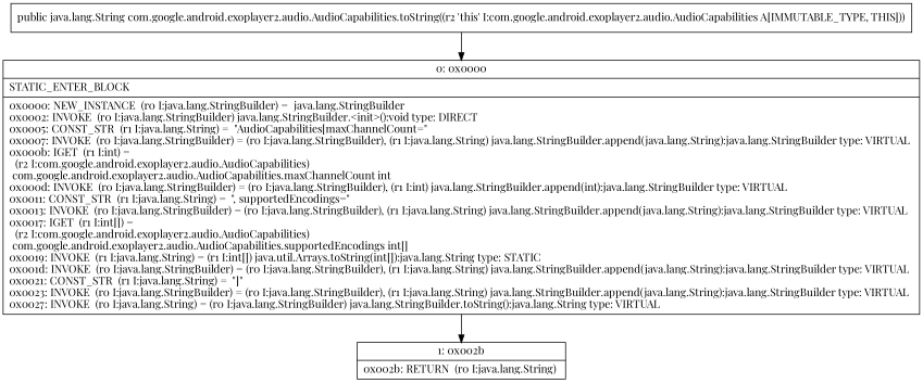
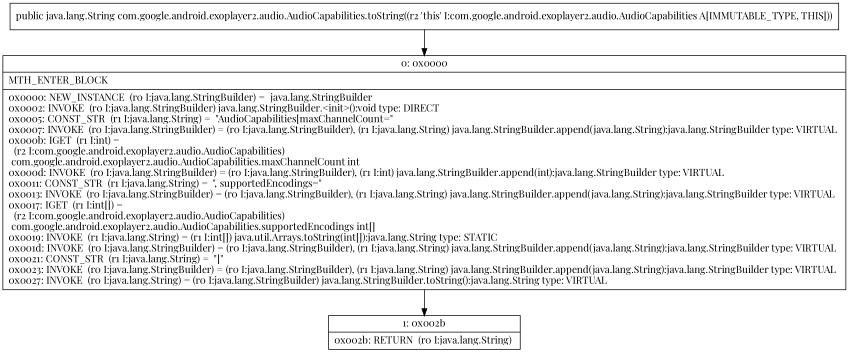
  digraph {
    fontname="Playfair Display"
    node [shape=record fontname="Playfair Display"]
    edge [fontname="Playfair Display"]
-   n1 [label="{0\:\ 0x0000|STATIC_ENTER_BLOCK\l|0x0000: NEW_INSTANCE  (r0 I:java.lang.StringBuilder) =  java.lang.StringBuilder \l0x0002: INVOKE  (r0 I:java.lang.StringBuilder) java.lang.StringBuilder.\<init\>():void type: DIRECT \l0x0005: CONST_STR  (r1 I:java.lang.String) =  \"AudioCapabilities[maxChannelCount=\" \l0x0007: INVOKE  (r0 I:java.lang.StringBuilder) = (r0 I:java.lang.StringBuilder), (r1 I:java.lang.String) java.lang.StringBuilder.append(java.lang.String):java.lang.StringBuilder type: VIRTUAL \l0x000b: IGET  (r1 I:int) = \l  (r2 I:com.google.android.exoplayer2.audio.AudioCapabilities)\l com.google.android.exoplayer2.audio.AudioCapabilities.maxChannelCount int \l0x000d: INVOKE  (r0 I:java.lang.StringBuilder) = (r0 I:java.lang.StringBuilder), (r1 I:int) java.lang.StringBuilder.append(int):java.lang.StringBuilder type: VIRTUAL \l0x0011: CONST_STR  (r1 I:java.lang.String) =  \", supportedEncodings=\" \l0x0013: INVOKE  (r0 I:java.lang.StringBuilder) = (r0 I:java.lang.StringBuilder), (r1 I:java.lang.String) java.lang.StringBuilder.append(java.lang.String):java.lang.StringBuilder type: VIRTUAL \l0x0017: IGET  (r1 I:int[]) = \l  (r2 I:com.google.android.exoplayer2.audio.AudioCapabilities)\l com.google.android.exoplayer2.audio.AudioCapabilities.supportedEncodings int[] \l0x0019: INVOKE  (r1 I:java.lang.String) = (r1 I:int[]) java.util.Arrays.toString(int[]):java.lang.String type: STATIC \l0x001d: INVOKE  (r0 I:java.lang.StringBuilder) = (r0 I:java.lang.StringBuilder), (r1 I:java.lang.String) java.lang.StringBuilder.append(java.lang.String):java.lang.StringBuilder type: VIRTUAL \l0x0021: CONST_STR  (r1 I:java.lang.String) =  \"]\" \l0x0023: INVOKE  (r0 I:java.lang.StringBuilder) = (r0 I:java.lang.StringBuilder), (r1 I:java.lang.String) java.lang.StringBuilder.append(java.lang.String):java.lang.StringBuilder type: VIRTUAL \l0x0027: INVOKE  (r0 I:java.lang.String) = (r0 I:java.lang.StringBuilder) java.lang.StringBuilder.toString():java.lang.String type: VIRTUAL \l}"]
+   n1 [label="{0\:\ 0x0000|MTH_ENTER_BLOCK\l|0x0000: NEW_INSTANCE  (r0 I:java.lang.StringBuilder) =  java.lang.StringBuilder \l0x0002: INVOKE  (r0 I:java.lang.StringBuilder) java.lang.StringBuilder.\<init\>():void type: DIRECT \l0x0005: CONST_STR  (r1 I:java.lang.String) =  \"AudioCapabilities[maxChannelCount=\" \l0x0007: INVOKE  (r0 I:java.lang.StringBuilder) = (r0 I:java.lang.StringBuilder), (r1 I:java.lang.String) java.lang.StringBuilder.append(java.lang.String):java.lang.StringBuilder type: VIRTUAL \l0x000b: IGET  (r1 I:int) = \l  (r2 I:com.google.android.exoplayer2.audio.AudioCapabilities)\l com.google.android.exoplayer2.audio.AudioCapabilities.maxChannelCount int \l0x000d: INVOKE  (r0 I:java.lang.StringBuilder) = (r0 I:java.lang.StringBuilder), (r1 I:int) java.lang.StringBuilder.append(int):java.lang.StringBuilder type: VIRTUAL \l0x0011: CONST_STR  (r1 I:java.lang.String) =  \", supportedEncodings=\" \l0x0013: INVOKE  (r0 I:java.lang.StringBuilder) = (r0 I:java.lang.StringBuilder), (r1 I:java.lang.String) java.lang.StringBuilder.append(java.lang.String):java.lang.StringBuilder type: VIRTUAL \l0x0017: IGET  (r1 I:int[]) = \l  (r2 I:com.google.android.exoplayer2.audio.AudioCapabilities)\l com.google.android.exoplayer2.audio.AudioCapabilities.supportedEncodings int[] \l0x0019: INVOKE  (r1 I:java.lang.String) = (r1 I:int[]) java.util.Arrays.toString(int[]):java.lang.String type: STATIC \l0x001d: INVOKE  (r0 I:java.lang.StringBuilder) = (r0 I:java.lang.StringBuilder), (r1 I:java.lang.String) java.lang.StringBuilder.append(java.lang.String):java.lang.StringBuilder type: VIRTUAL \l0x0021: CONST_STR  (r1 I:java.lang.String) =  \"]\" \l0x0023: INVOKE  (r0 I:java.lang.StringBuilder) = (r0 I:java.lang.StringBuilder), (r1 I:java.lang.String) java.lang.StringBuilder.append(java.lang.String):java.lang.StringBuilder type: VIRTUAL \l0x0027: INVOKE  (r0 I:java.lang.String) = (r0 I:java.lang.StringBuilder) java.lang.StringBuilder.toString():java.lang.String type: VIRTUAL \l}"]
    n2 [label="{1\:\ 0x002b|0x002b: RETURN  (r0 I:java.lang.String) \l}"]
    n3 [label="{public java.lang.String com.google.android.exoplayer2.audio.AudioCapabilities.toString((r2 'this' I:com.google.android.exoplayer2.audio.AudioCapabilities A[IMMUTABLE_TYPE, THIS])) }"]
    n1 -> n2
    n3 -> n1
  }
